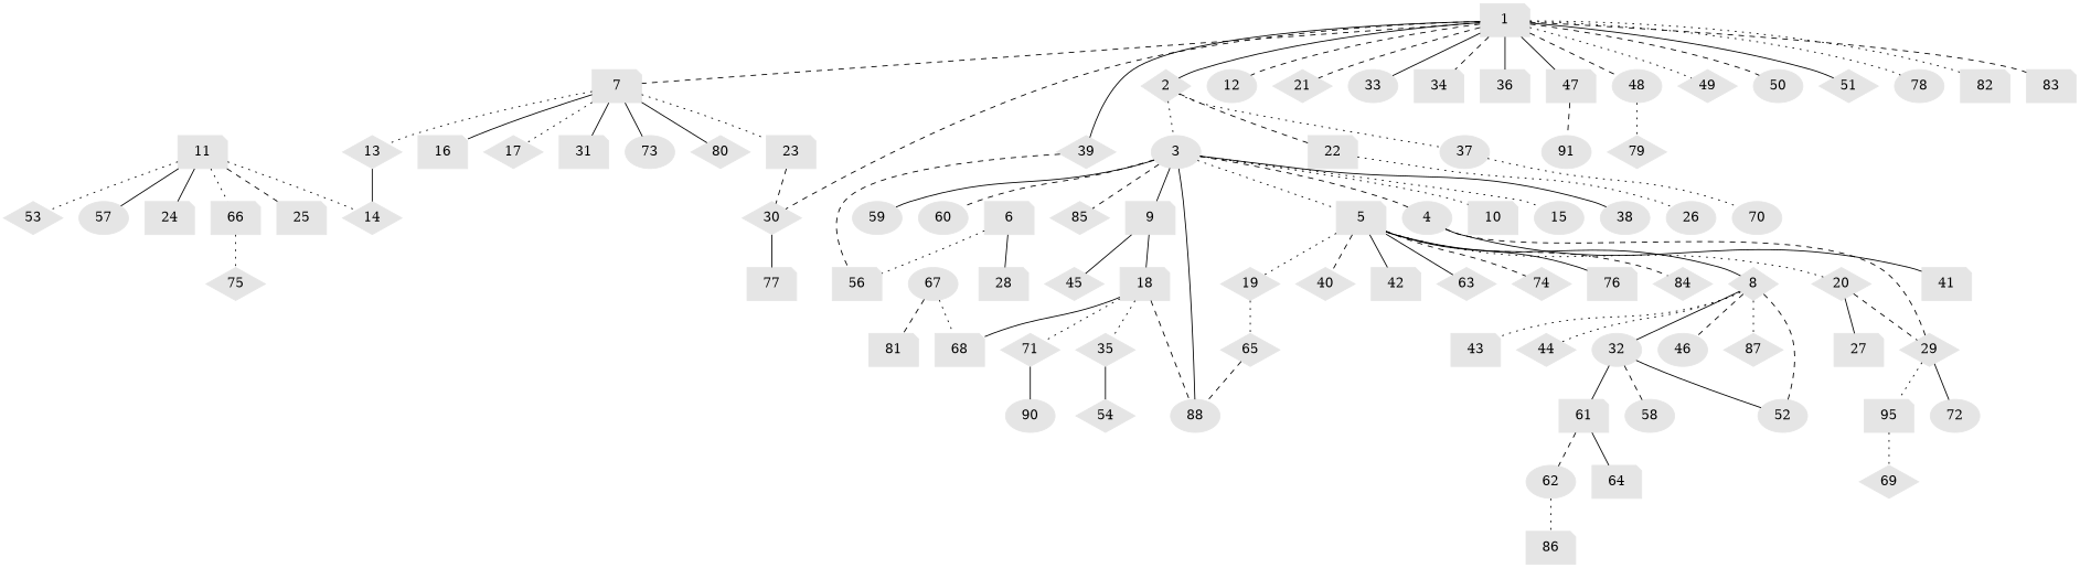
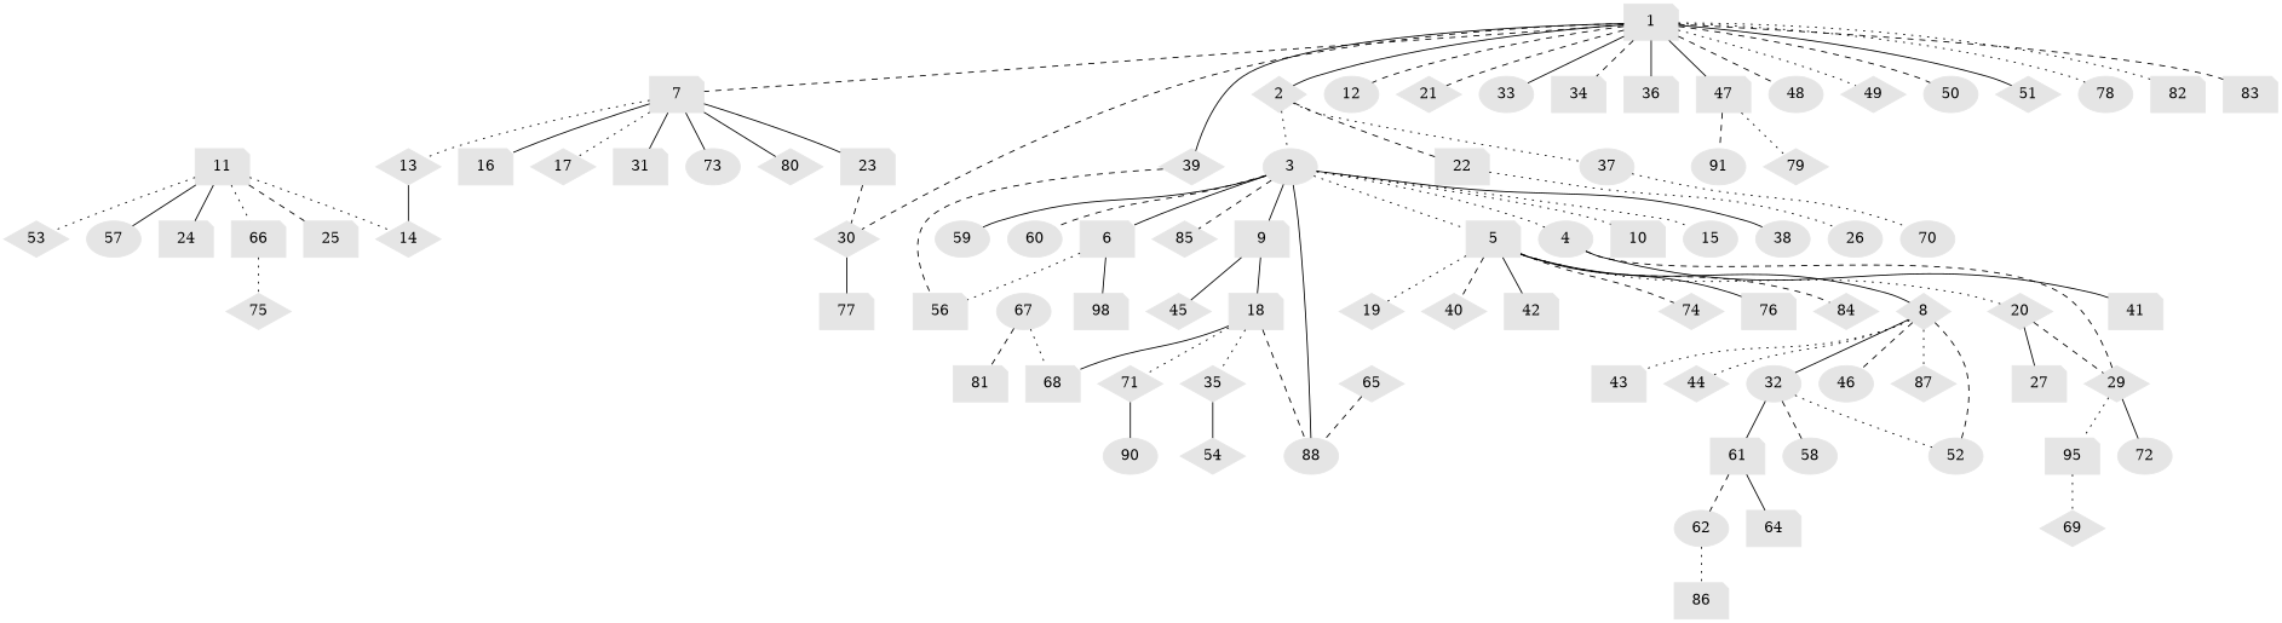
  graph {
    node [color=gray90 shape=note style=filled]
    edge [style=solid]
    2 [shape=diamond]
    1
    7
    12 [shape=ellipse]
    21 [shape=diamond]
    30 [shape=diamond]
    33 [shape=ellipse]
    34
    36
    39 [shape=diamond]
    47
    48 [shape=ellipse]
    49 [shape=diamond]
    50 [shape=ellipse]
    51 [shape=diamond]
    78 [shape=ellipse]
    82
    83
    3 [shape=ellipse]
    22
    37 [shape=ellipse]
    13 [shape=diamond]
    16
    17 [shape=diamond]
    23
    31
    73 [shape=ellipse]
    80 [shape=diamond]
    77
    56
    91 [shape=ellipse]
    79 [shape=diamond]
    4 [shape=ellipse]
    5
    6
    9
    10
    15 [shape=ellipse]
    38 [shape=ellipse]
    59 [shape=ellipse]
    60 [shape=ellipse]
    85 [shape=diamond]
    88 [shape=ellipse]
    26 [shape=ellipse]
    70 [shape=ellipse]
    29 [shape=diamond]
    41
    8 [shape=diamond]
    19 [shape=diamond]
    20 [shape=diamond]
    40 [shape=diamond]
    42
-   63 [shape=diamond]
    74 [shape=diamond]
    76
    84 [shape=diamond]
-   28
+   28 [label=98]
    18
    45 [shape=diamond]
    n60 [label=95]
    72 [shape=ellipse]
    32 [shape=ellipse]
    43
    44 [shape=diamond]
    46 [shape=ellipse]
    52 [shape=ellipse]
    87 [shape=diamond]
    65 [shape=diamond]
    27
    14 [shape=diamond]
    11
    24
    25
    53 [shape=diamond]
    57 [shape=ellipse]
    66
    58 [shape=ellipse]
    61
    35 [shape=diamond]
    71 [shape=diamond]
    68
    75 [shape=diamond]
    54 [shape=diamond]
    67 [shape=ellipse]
    81
    90 [shape=ellipse]
    69 [shape=diamond]
    62 [shape=ellipse]
    64
    86
    2 -- 3 [style=dotted]
    2 -- 22 [style=dashed]
    2 -- 37 [style=dotted]
    1 -- 2
    1 -- 7 [style=dashed]
    1 -- 12 [style=dashed]
    1 -- 21 [style=dashed]
    1 -- 30 [style=dashed]
    1 -- 33
    1 -- 34 [style=dashed]
    1 -- 36
    1 -- 39
    1 -- 47
    1 -- 48 [style=dashed]
    1 -- 49 [style=dotted]
    1 -- 50 [style=dashed]
    1 -- 51
    1 -- 78 [style=dotted]
    1 -- 82 [style=dotted]
    1 -- 83 [style=dashed]
    7 -- 13 [style=dotted]
    7 -- 16
    7 -- 17 [style=dotted]
-   7 -- 23 [style=dotted]
+   7 -- 23
    7 -- 31
    7 -- 73
    7 -- 80
    30 -- 77
    39 -- 56 [style=dashed]
    47 -- 91 [style=dashed]
-   48 -- 79 [style=dotted]
-   3 -- 4 [style=dashed]
+   47 -- 79 [style=dotted]
+   3 -- 4 [style=dotted]
    3 -- 5 [style=dotted]
+   3 -- 6
    3 -- 9
    3 -- 10 [style=dotted]
    3 -- 15 [style=dotted]
    3 -- 38
    3 -- 59
    3 -- 60 [style=dashed]
    3 -- 85 [style=dashed]
    3 -- 88
    22 -- 26 [style=dotted]
    37 -- 70 [style=dotted]
    13 -- 14
    23 -- 30 [style=dashed]
    4 -- 29 [style=dashed]
    4 -- 41
    5 -- 8
    5 -- 19 [style=dotted]
    5 -- 20 [style=dotted]
    5 -- 40 [style=dashed]
    5 -- 42
-   5 -- 63
    5 -- 74 [style=dashed]
    5 -- 76
    5 -- 84 [style=dashed]
    6 -- 56 [style=dotted]
    6 -- 28
    9 -- 18
    9 -- 45
    29 -- n60 [style=dotted]
    29 -- 72
    8 -- 32
    8 -- 43 [style=dotted]
    8 -- 44 [style=dotted]
    8 -- 46 [style=dashed]
    8 -- 52 [style=dashed]
    8 -- 87 [style=dotted]
-   19 -- 65 [style=dotted]
    20 -- 29 [style=dashed]
    20 -- 27
    18 -- 88 [style=dashed]
    18 -- 35 [style=dotted]
    18 -- 71 [style=dotted]
    18 -- 68
    n60 -- 69 [style=dotted]
-   32 -- 52
+   32 -- 52 [style=dotted]
    32 -- 58 [style=dashed]
    32 -- 61
    65 -- 88 [style=dashed]
    11 -- 14 [style=dotted]
    11 -- 24
    11 -- 25 [style=dashed]
    11 -- 53 [style=dotted]
    11 -- 57
    11 -- 66 [style=dotted]
    66 -- 75 [style=dotted]
    61 -- 62 [style=dashed]
    61 -- 64
    35 -- 54
    71 -- 90
    67 -- 68 [style=dotted]
    67 -- 81 [style=dashed]
    62 -- 86 [style=dotted]
  }
